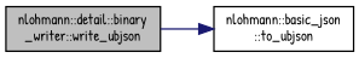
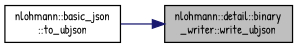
  digraph {
    rankdir=RL
    fontname="Patrick Hand"
    node [color=black fontname="Patrick Hand" fontsize=10 shape=record style=filled]
    n1 [fillcolor=grey75 fontcolor=black height=0.2 label="nlohmann::detail::binary\l_writer::write_ubjson" width=0.4]
    n2 [fillcolor=white height=0.2 label="nlohmann::basic_json\l::to_ubjson" width=0.4]
-   n2 -> n1 [color=midnightblue dir=back fontname="Patrick Hand" fontsize=10 labelfontname=Helvetica labelfontsize=10 style=solid]
+   n1 -> n2 [color=midnightblue dir=back fontname="Patrick Hand" fontsize=10 labelfontname=Helvetica labelfontsize=10 style=solid]
  }
